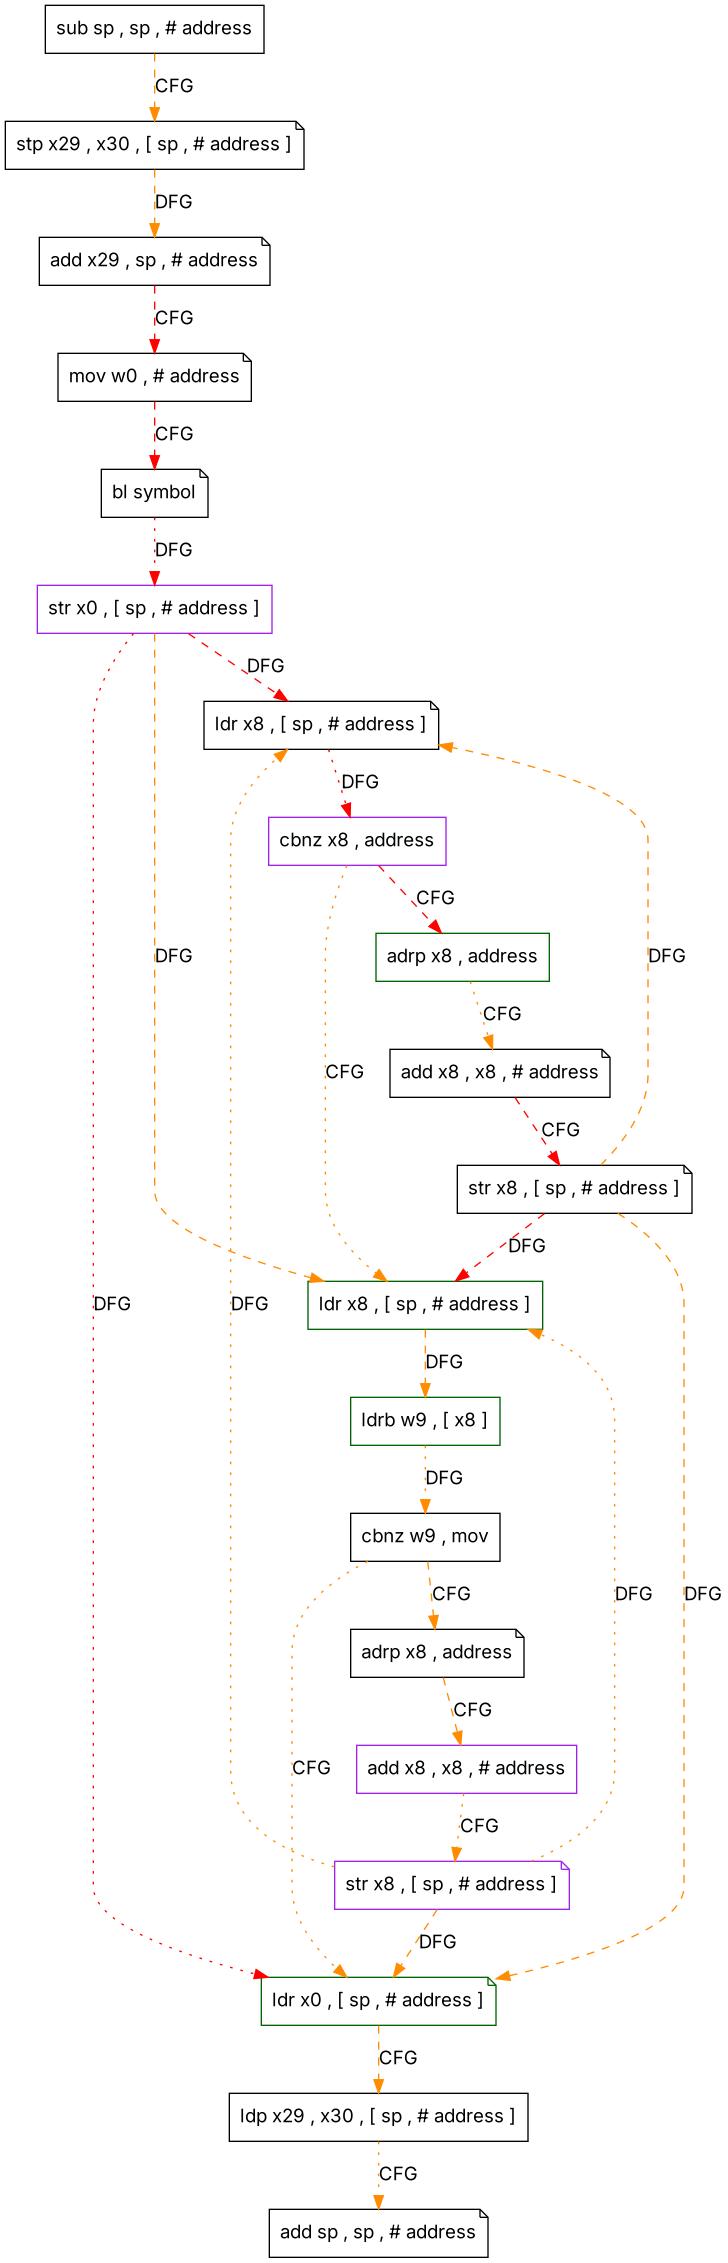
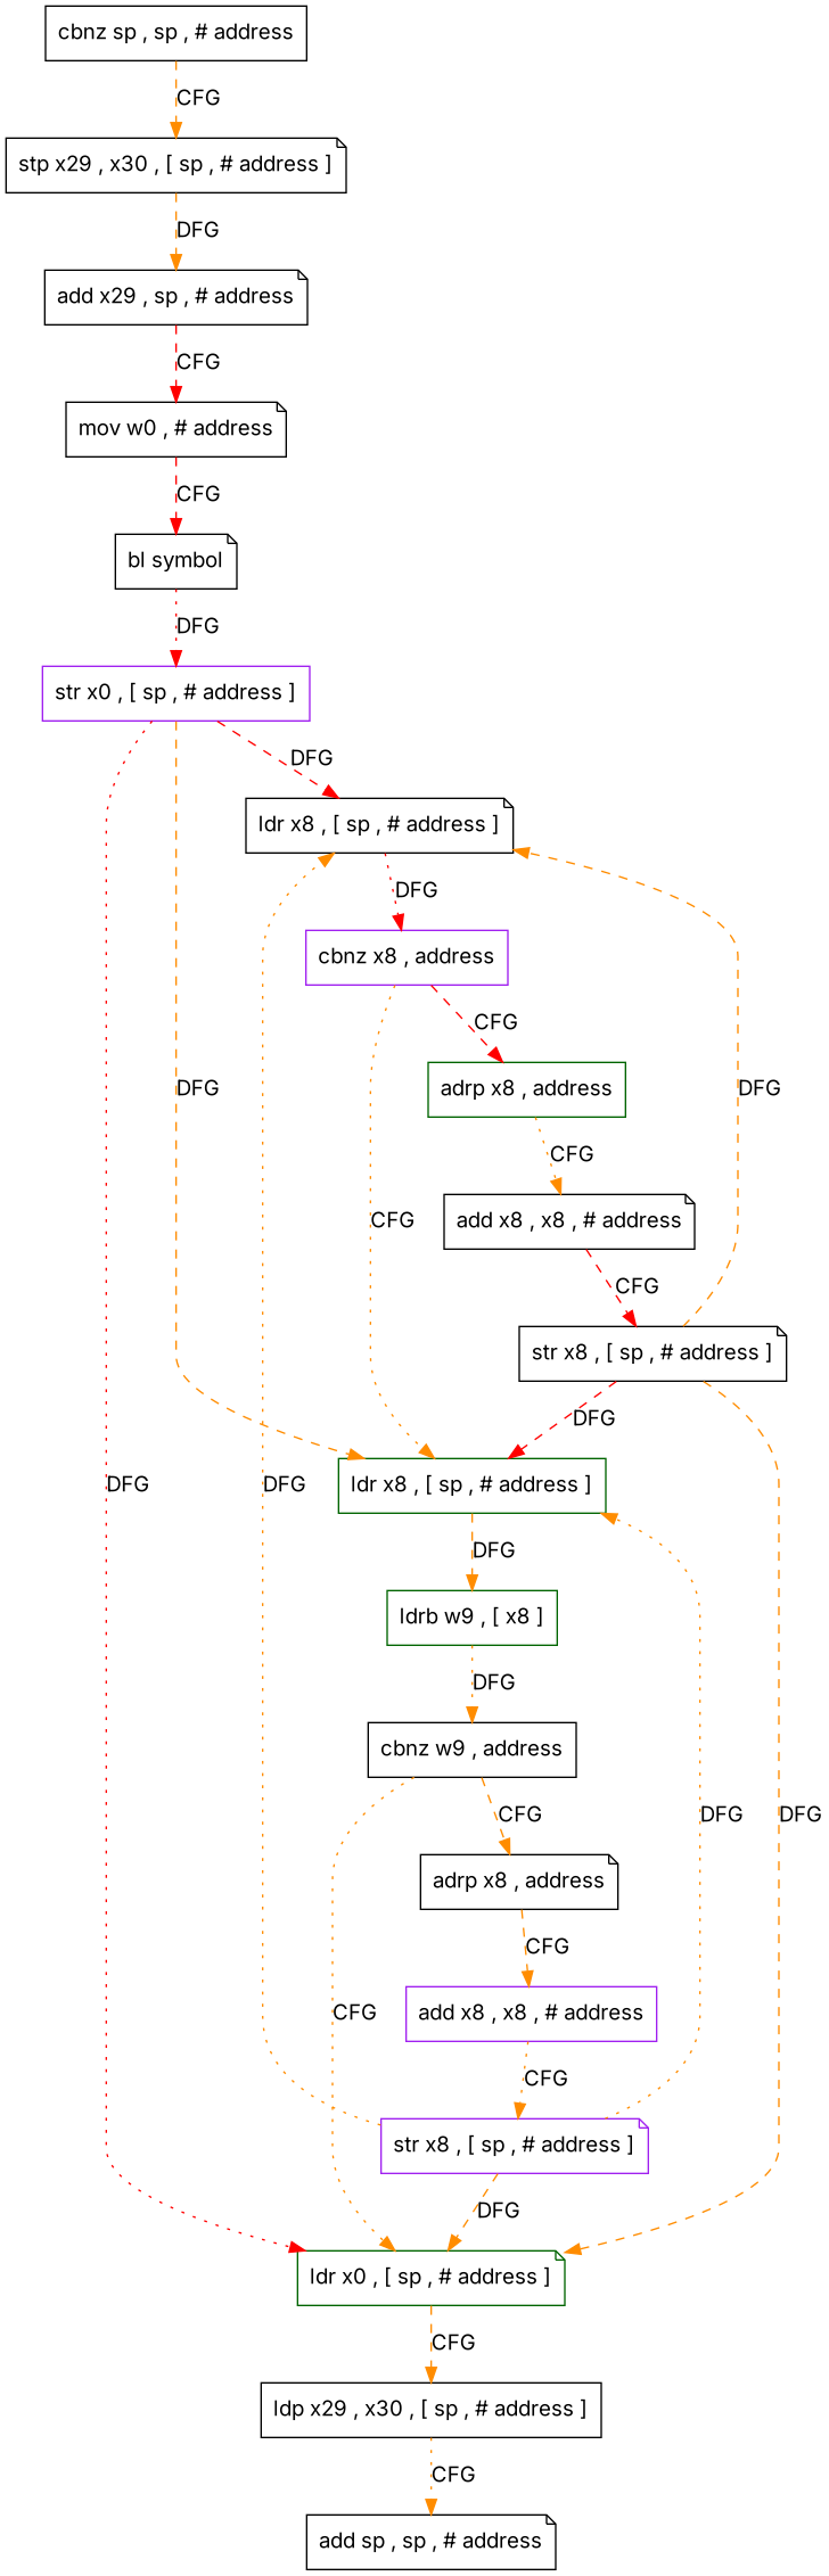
  digraph {
    fontname=Inter
    node [color=black fontname=Inter shape=note]
    edge [color=darkorange fontname=Inter style=dashed]
-   n1 [label="sub sp , sp , # address" shape=box]
+   n1 [label="cbnz sp , sp , # address" shape=box]
    n2 [label="stp x29 , x30 , [ sp , # address ]"]
    n3 [label="add x29 , sp , # address"]
    n4 [label="mov w0 , # address"]
    n5 [label="bl symbol"]
    n6 [color=purple label="str x0 , [ sp , # address ]" shape=box]
    n7 [label="ldr x8 , [ sp , # address ]"]
    n8 [color=darkgreen label="ldr x8 , [ sp , # address ]" shape=box]
    n9 [color=darkgreen label="ldr x0 , [ sp , # address ]"]
    n10 [color=purple label="cbnz x8 , address" shape=box]
    n11 [color=darkgreen label="ldrb w9 , [ x8 ]" shape=box]
    n12 [label="ldp x29 , x30 , [ sp , # address ]" shape=box]
    n13 [color=darkgreen label="adrp x8 , address" shape=box]
    n14 [label="add x8 , x8 , # address"]
-   n15 [label="cbnz w9 , mov" shape=box]
+   n15 [label="cbnz w9 , address" shape=box]
    n16 [label="str x8 , [ sp , # address ]"]
    n17 [label="adrp x8 , address"]
    n18 [color=purple label="add x8 , x8 , # address" shape=box]
    n19 [label="add sp , sp , # address"]
    n20 [color=purple label="str x8 , [ sp , # address ]"]
    n1 -> n2 [label=CFG]
    n2 -> n3 [label=DFG]
    n3 -> n4 [color=red label=CFG]
    n4 -> n5 [color=red label=CFG]
    n5 -> n6 [color=red label=DFG style=dotted]
    n6 -> n7 [color=red label=DFG]
    n6 -> n8 [label=DFG]
    n6 -> n9 [color=red label=DFG style=dotted]
    n7 -> n10 [color=red label=DFG style=dotted]
    n8 -> n11 [label=DFG]
    n9 -> n12 [label=CFG]
    n10 -> n8 [label=CFG style=dotted]
    n10 -> n13 [color=red label=CFG]
    n11 -> n15 [label=DFG style=dotted]
    n12 -> n19 [label=CFG style=dotted]
    n13 -> n14 [label=CFG style=dotted]
    n14 -> n16 [color=red label=CFG]
    n15 -> n9 [label=CFG style=dotted]
    n15 -> n17 [label=CFG]
    n16 -> n7 [label=DFG]
    n16 -> n8 [color=red label=DFG]
    n16 -> n9 [label=DFG]
    n17 -> n18 [label=CFG]
    n18 -> n20 [label=CFG style=dotted]
    n20 -> n7 [label=DFG style=dotted]
    n20 -> n8 [label=DFG style=dotted]
    n20 -> n9 [label=DFG]
  }
